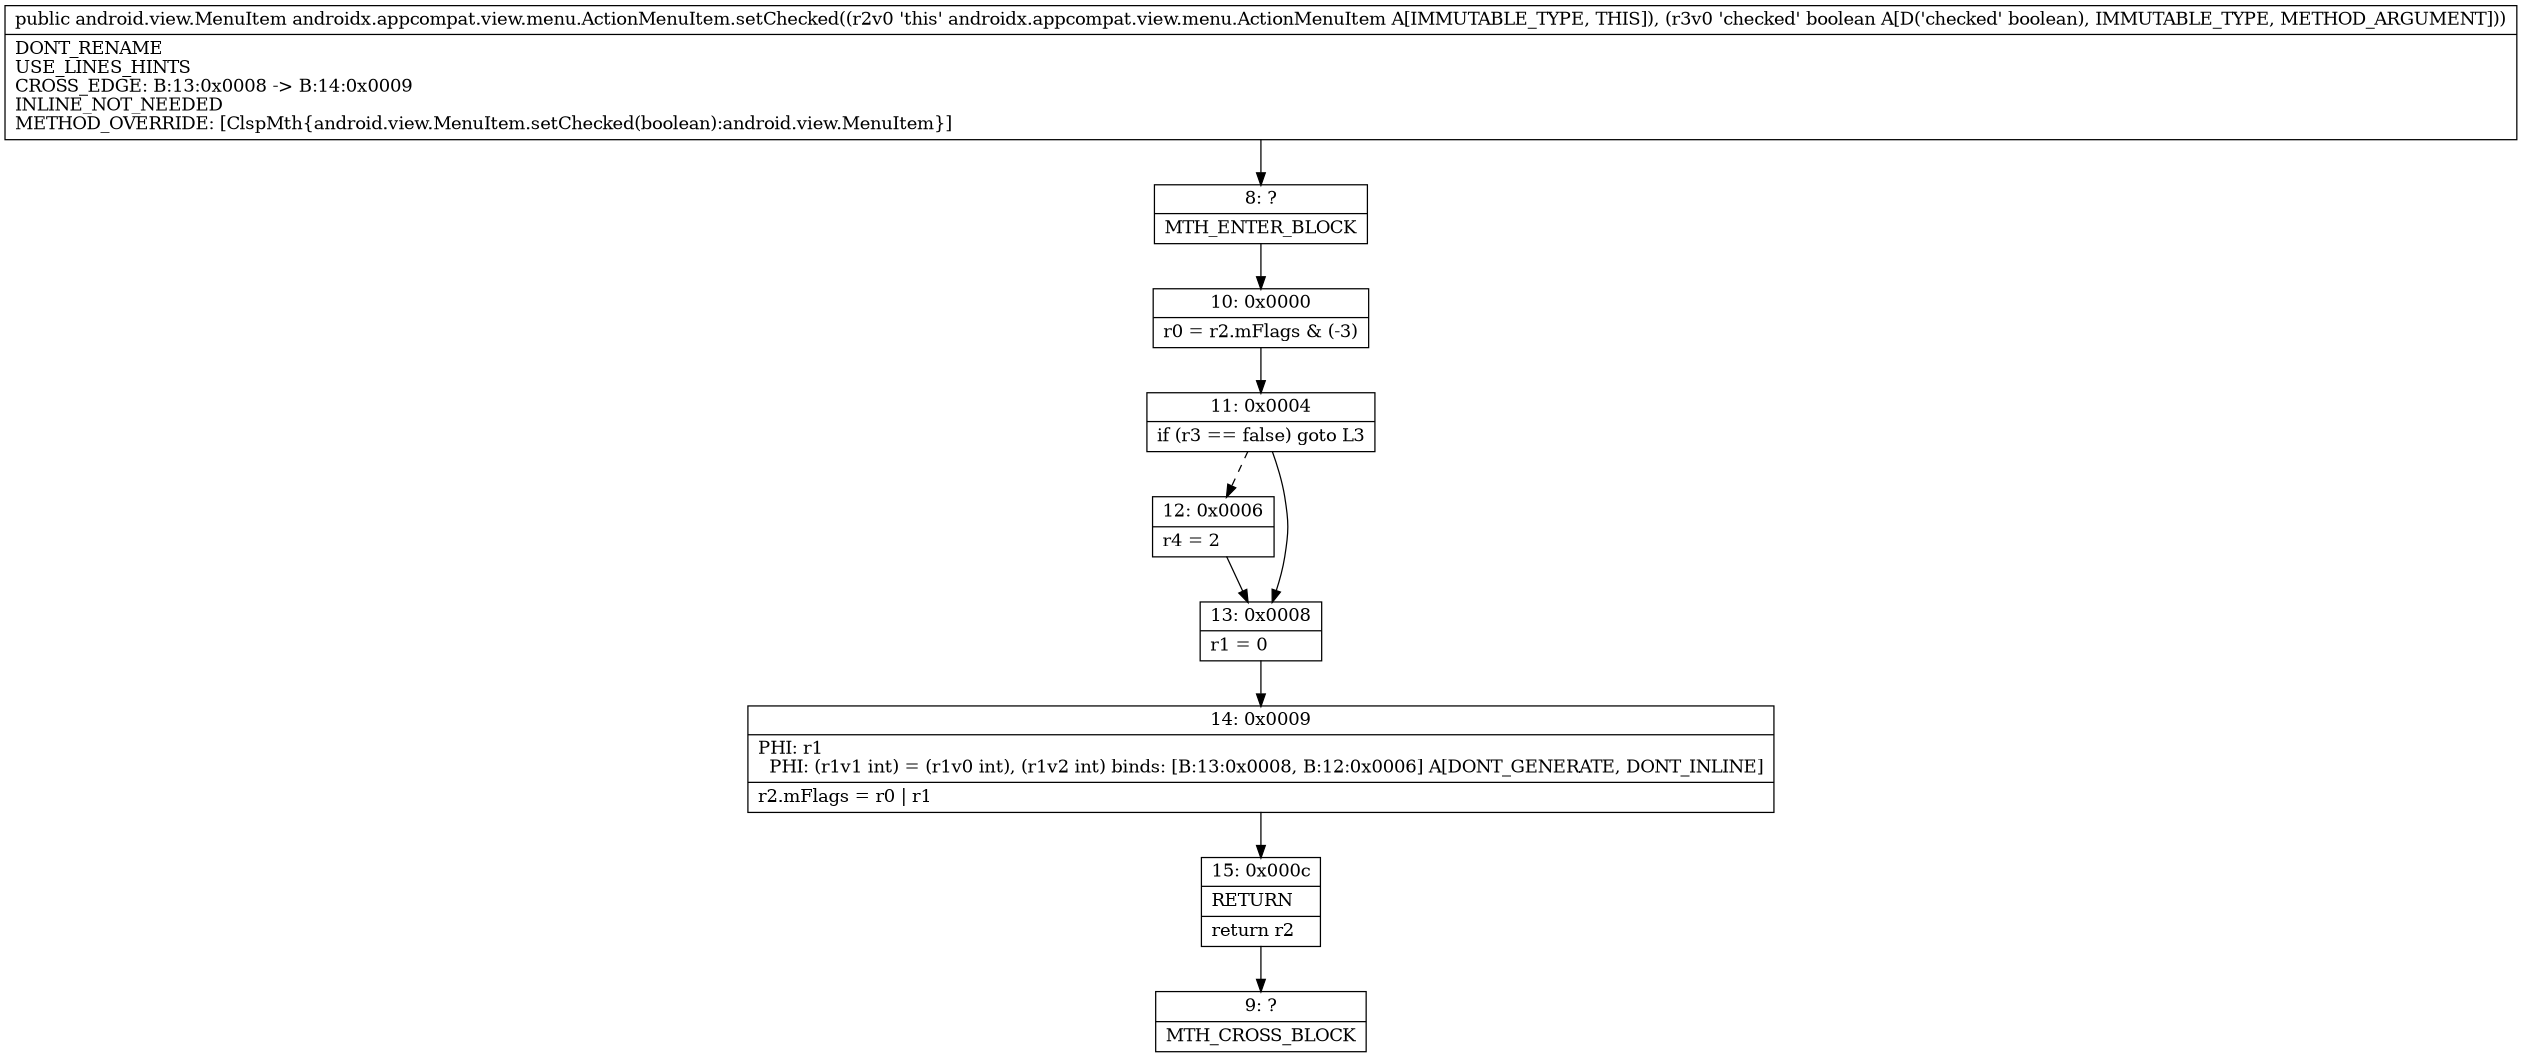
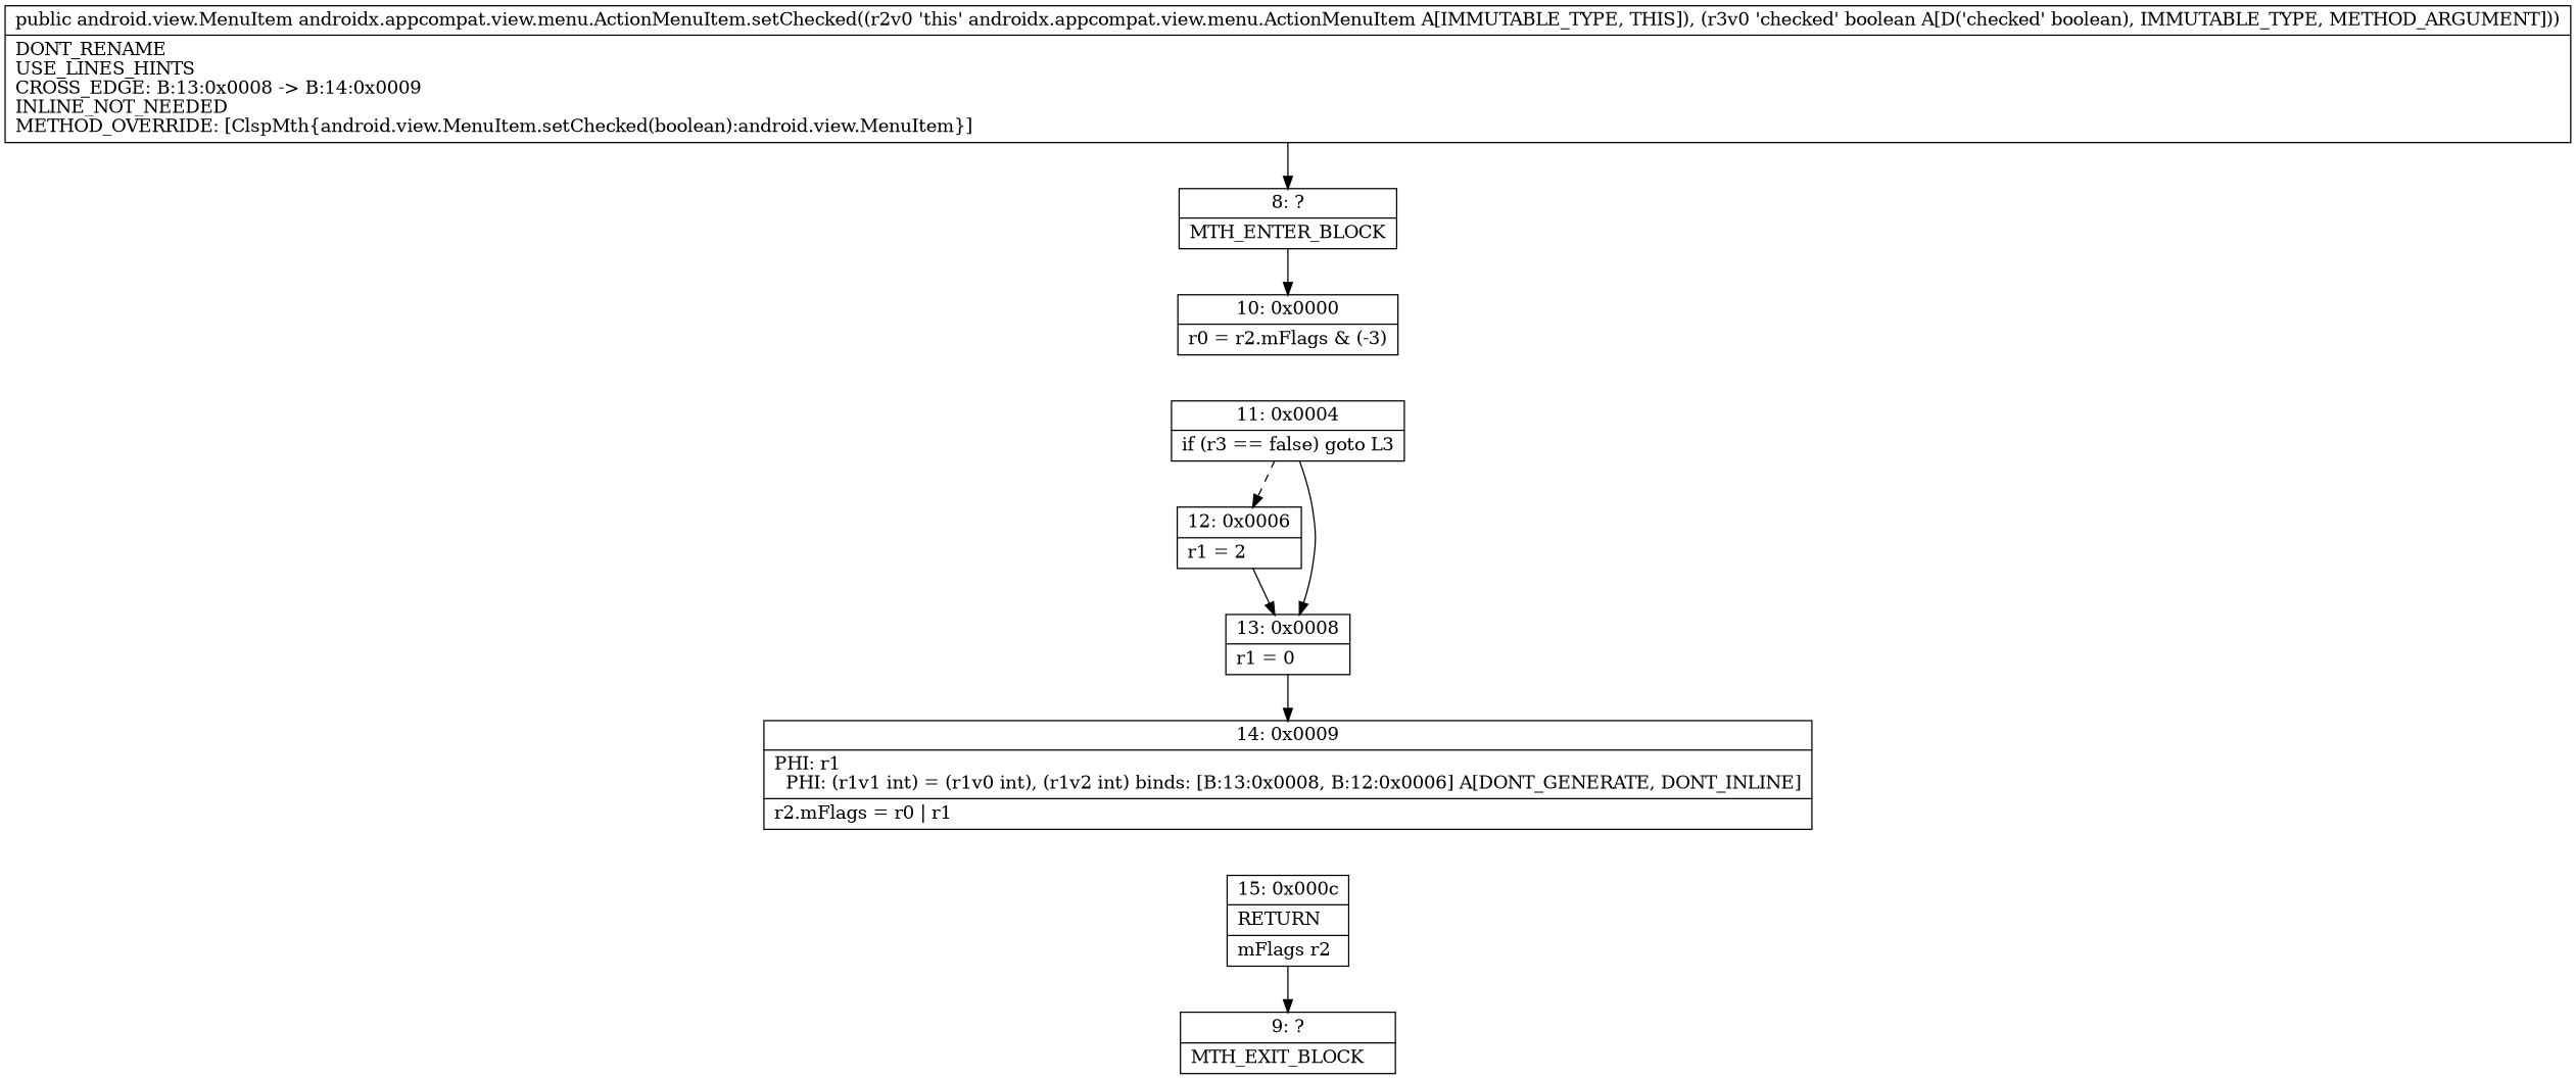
  digraph {
    node [shape=record]
    n1 [label="{8\:\ ?|MTH_ENTER_BLOCK\l}"]
    n2 [label="{10\:\ 0x0000|r0 = r2.mFlags & (\-3)\l}"]
    n3 [label="{11\:\ 0x0004|if (r3 == false) goto L3\l}"]
-   n4 [label="{12\:\ 0x0006|r4 = 2\l}"]
+   n4 [label="{12\:\ 0x0006|r1 = 2\l}"]
    n5 [label="{13\:\ 0x0008|r1 = 0\l}"]
    n6 [label="{14\:\ 0x0009|PHI: r1 \l  PHI: (r1v1 int) = (r1v0 int), (r1v2 int) binds: [B:13:0x0008, B:12:0x0006] A[DONT_GENERATE, DONT_INLINE]\l|r2.mFlags = r0 \| r1\l}"]
-   n7 [label="{15\:\ 0x000c|RETURN\l|return r2\l}"]
-   n8 [label="{9\:\ ?|MTH_CROSS_BLOCK\l}"]
+   n7 [label="{15\:\ 0x000c|RETURN\l|mFlags r2\l}"]
+   n8 [label="{9\:\ ?|MTH_EXIT_BLOCK\l}"]
    n9 [label="{public android.view.MenuItem androidx.appcompat.view.menu.ActionMenuItem.setChecked((r2v0 'this' androidx.appcompat.view.menu.ActionMenuItem A[IMMUTABLE_TYPE, THIS]), (r3v0 'checked' boolean A[D('checked' boolean), IMMUTABLE_TYPE, METHOD_ARGUMENT]))  | DONT_RENAME\lUSE_LINES_HINTS\lCROSS_EDGE: B:13:0x0008 \-\> B:14:0x0009\lINLINE_NOT_NEEDED\lMETHOD_OVERRIDE: [ClspMth\{android.view.MenuItem.setChecked(boolean):android.view.MenuItem\}]\l}"]
    n1 -> n2
-   n2 -> n3
    n3 -> n4 [style=dashed]
    n3 -> n5
    n4 -> n5
    n5 -> n6
-   n6 -> n7
    n7 -> n8
    n9 -> n1
  }
